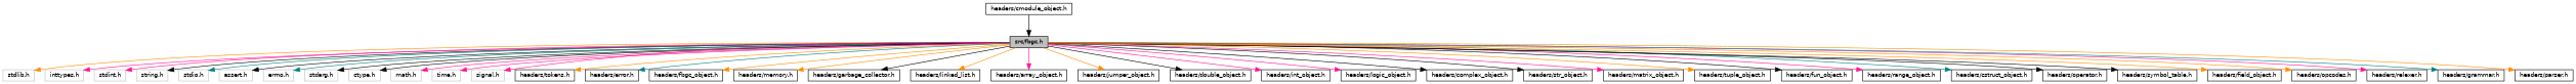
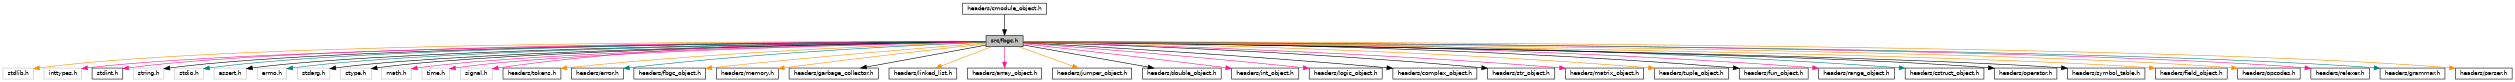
  digraph {
    node [color=black fillcolor=white fontname=Helvetica fontsize=10 shape=record style=filled]
    edge [color=black fontname=Helvetica fontsize=10 labelfontname=Helvetica labelfontsize=10 style=solid]
    n1 [fillcolor=grey75 fontcolor=black height=0.2 label="src/fbgc.h" width=0.4]
    n2 [color=grey75 height=0.2 label="stdlib.h" width=0.4]
    n3 [color=grey75 height=0.2 label="inttypes.h" width=0.4]
-   n4 [color=grey75 height=0.2 label="stdint.h" width=0.4]
+   n4 [height=0.2 label="stdint.h" width=0.4]
    n5 [color=grey75 height=0.2 label="string.h" width=0.4]
    n6 [color=grey75 height=0.2 label="stdio.h" width=0.4]
    n7 [color=grey75 height=0.2 label="assert.h" width=0.4]
    n8 [color=grey75 height=0.2 label="errno.h" width=0.4]
    n9 [color=grey75 height=0.2 label="stdarg.h" width=0.4]
    n10 [color=grey75 height=0.2 label="ctype.h" width=0.4]
    n11 [color=grey75 height=0.2 label="math.h" width=0.4]
    n12 [color=grey75 height=0.2 label="time.h" width=0.4]
    n13 [color=grey75 height=0.2 label="signal.h" width=0.4]
    n14 [height=0.2 label="headers/tokens.h" width=0.4]
    n15 [height=0.2 label="headers/error.h" width=0.4]
    n16 [height=0.2 label="headers/fbgc_object.h" width=0.4]
    n17 [height=0.2 label="headers/memory.h" width=0.4]
    n18 [height=0.2 label="headers/garbage_collector.h" width=0.4]
    n19 [height=0.2 label="headers/linked_list.h" width=0.4]
    n20 [height=0.2 label="headers/array_object.h" width=0.4]
    n21 [height=0.2 label="headers/jumper_object.h" width=0.4]
    n22 [height=0.2 label="headers/double_object.h" width=0.4]
    n23 [height=0.2 label="headers/int_object.h" width=0.4]
    n24 [height=0.2 label="headers/logic_object.h" width=0.4]
    n25 [height=0.2 label="headers/complex_object.h" width=0.4]
    n26 [height=0.2 label="headers/str_object.h" width=0.4]
    n27 [height=0.2 label="headers/matrix_object.h" width=0.4]
    n28 [height=0.2 label="headers/tuple_object.h" width=0.4]
    n29 [height=0.2 label="headers/fun_object.h" width=0.4]
    n30 [height=0.2 label="headers/range_object.h" width=0.4]
    n31 [height=0.2 label="headers/cstruct_object.h" width=0.4]
    n32 [height=0.2 label="headers/operator.h" width=0.4]
    n33 [height=0.2 label="headers/symbol_table.h" width=0.4]
    n34 [height=0.2 label="headers/field_object.h" width=0.4]
    n35 [height=0.2 label="headers/opcodes.h" width=0.4]
    n36 [height=0.2 label="headers/relexer.h" width=0.4]
    n37 [height=0.2 label="headers/grammar.h" width=0.4]
    n38 [height=0.2 label="headers/parser.h" width=0.4]
    n39 [height=0.2 label="headers/cmodule_object.h" width=0.4]
    n1 -> n2 [color=darkorange]
    n1 -> n3 [color=deeppink]
    n1 -> n4 [color=deeppink]
    n1 -> n5
    n1 -> n6 [color=teal]
    n1 -> n7
    n1 -> n8 [color=teal]
    n1 -> n9
    n1 -> n10
    n1 -> n11 [color=deeppink]
    n1 -> n12 [color=deeppink]
    n1 -> n13 [color=deeppink]
    n1 -> n14 [color=darkorange]
    n1 -> n15 [color=teal]
    n1 -> n16 [color=darkorange]
    n1 -> n17 [color=darkorange]
    n1 -> n18
    n1 -> n19 [color=darkorange]
    n1 -> n20 [color=deeppink]
    n1 -> n21 [color=darkorange]
    n1 -> n22
    n1 -> n23 [color=deeppink]
    n1 -> n24 [color=deeppink]
    n1 -> n25
    n1 -> n26
    n1 -> n27 [color=deeppink]
    n1 -> n28 [color=darkorange]
    n1 -> n29
    n1 -> n30 [color=deeppink]
    n1 -> n31 [color=teal]
    n1 -> n32
    n1 -> n33
    n1 -> n34 [color=darkorange]
    n1 -> n35 [color=darkorange]
    n1 -> n36 [color=deeppink]
    n1 -> n37 [color=teal]
    n1 -> n38 [color=darkorange]
    n39 -> n1
  }
